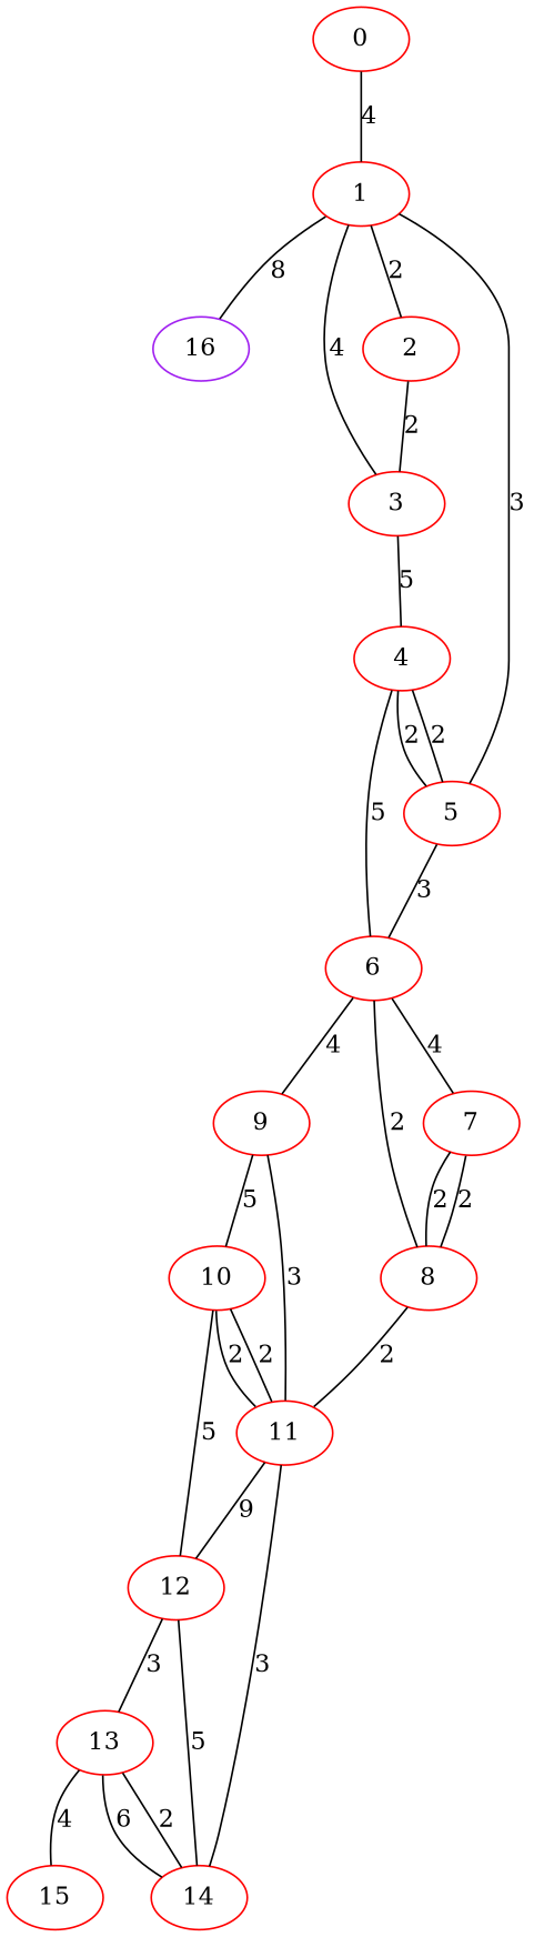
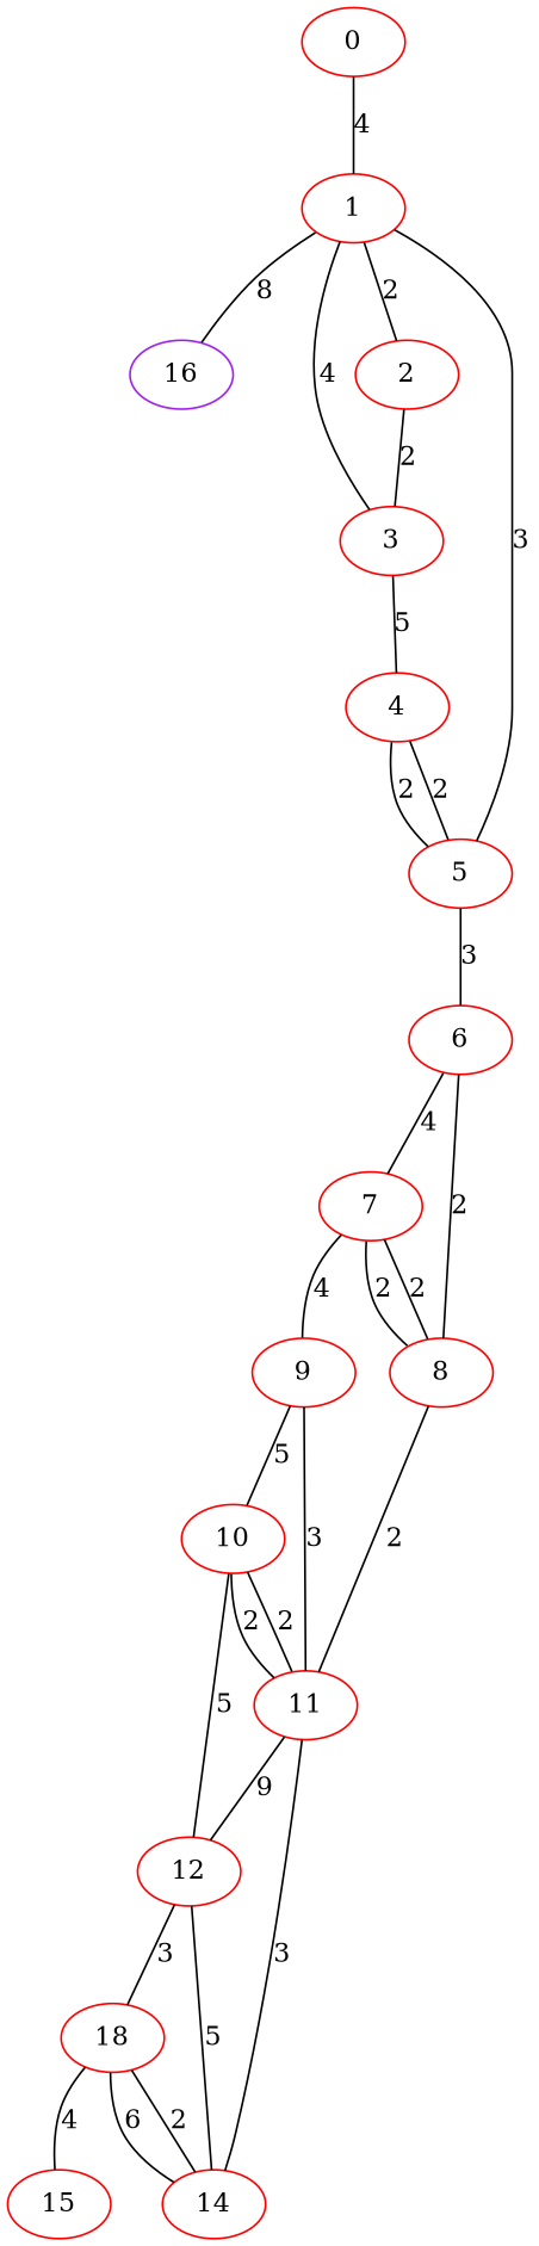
  graph {
    node [color=red weight=1]
    0
    1
    16 [color=purple weight=4]
    2
    3
    5
    4
    6
    7
    8
    9
    11
    10
    12
-   13
+   13 [label=18]
    14
    15
    0 -- 1 [label=4]
    1 -- 16 [label=8]
    1 -- 2 [label=2]
    1 -- 3 [label=4]
    1 -- 5 [label=3]
    2 -- 3 [label=2]
    3 -- 4 [label=5]
    5 -- 6 [label=3]
    4 -- 5 [label=2]
    4 -- 5 [label=2]
-   4 -- 6 [label=5]
    6 -- 7 [label=4]
    6 -- 8 [label=2]
    7 -- 8 [label=2]
    7 -- 8 [label=2]
-   6 -- 9 [label=4]
+   7 -- 9 [label=4]
    8 -- 11 [label=2]
    9 -- 11 [label=3]
    9 -- 10 [label=5]
    11 -- 12 [label=9]
    10 -- 11 [label=2]
    10 -- 11 [label=2]
    10 -- 12 [label=5]
    12 -- 13 [label=3]
    12 -- 14 [label=5]
    13 -- 14 [label=6]
    13 -- 14 [label=2]
    13 -- 15 [label=4]
    14 -- 11 [label=3]
  }
